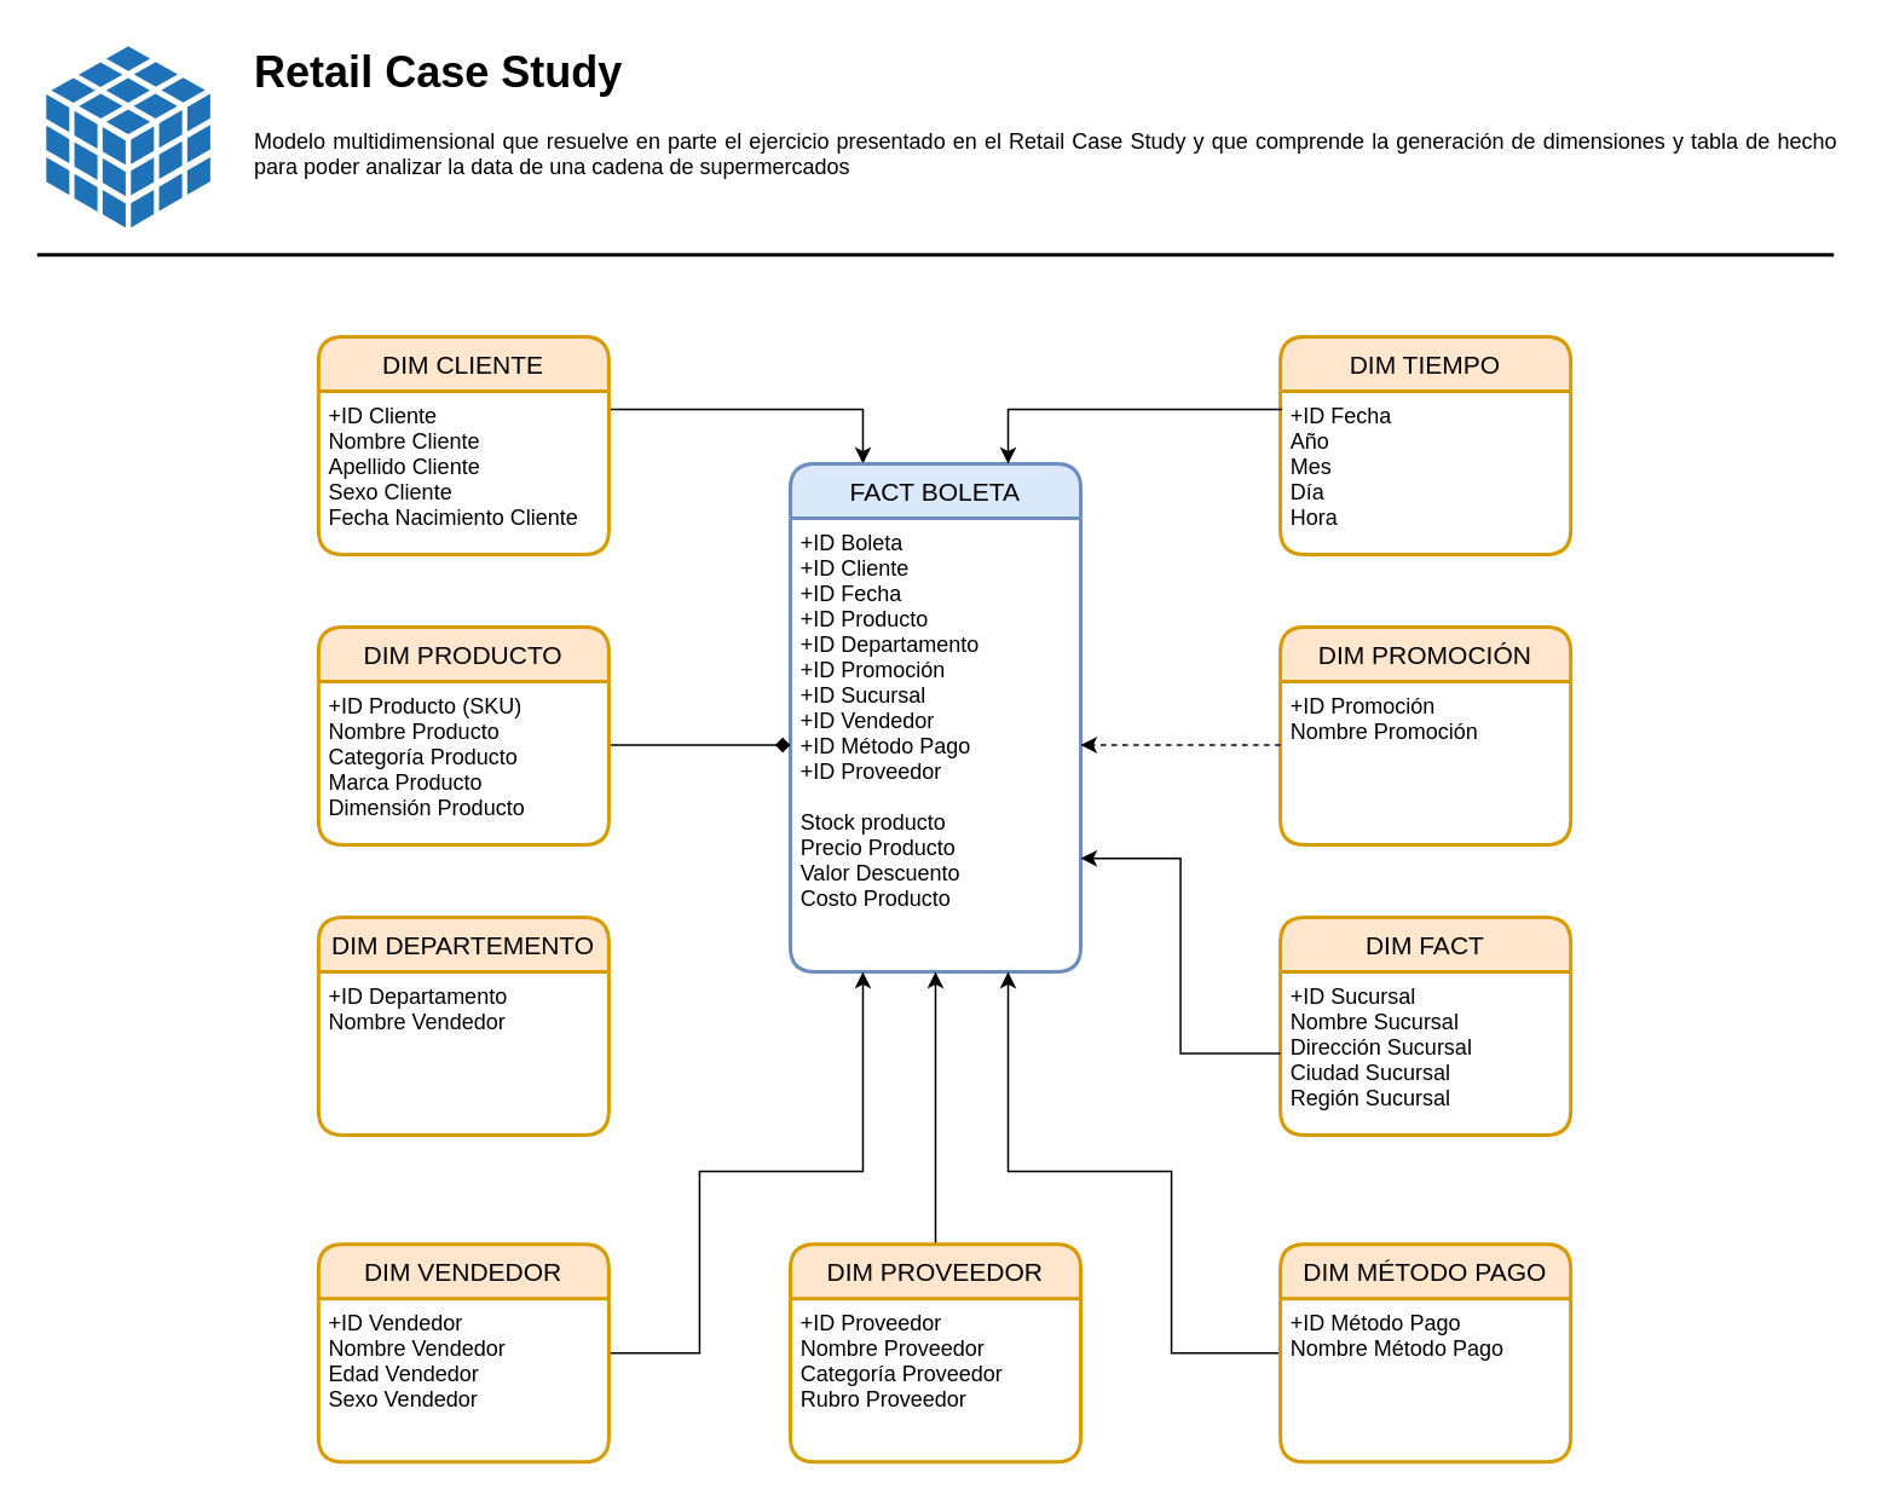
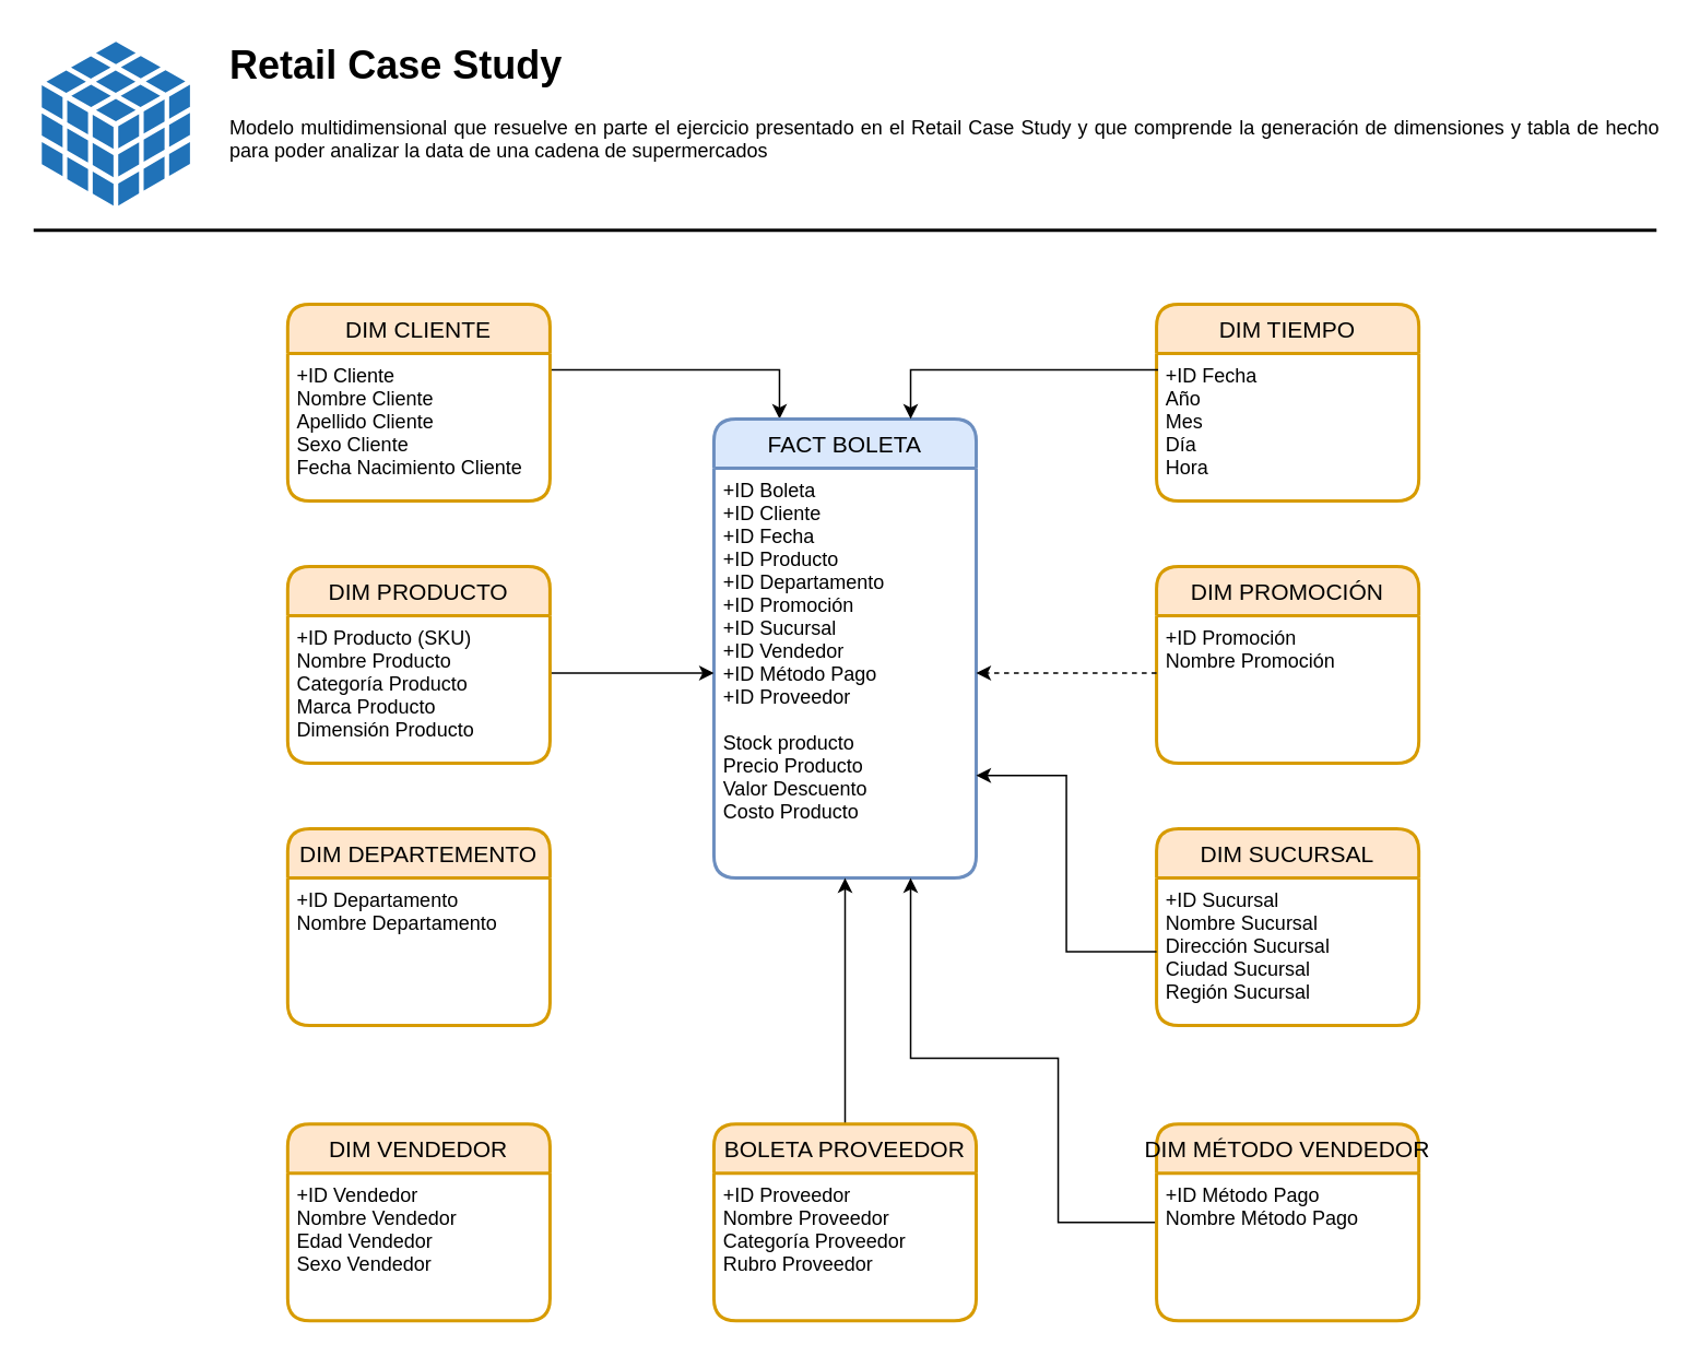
  <mxCell id="0" />
  <mxCell id="1" parent="0" />
  <mxCell id="2" style="edgeStyle=orthogonalEdgeStyle;rounded=0;orthogonalLoop=1;jettySize=auto;html=1;exitX=1;exitY=0.5;exitDx=0;exitDy=0;entryX=0.25;entryY=0;entryDx=0;entryDy=0;" edge="1" parent="1" source="3" target="5"><mxGeometry relative="1" as="geometry"><Array as="points"><mxPoint x="335" y="225" /><mxPoint x="475" y="225" /></Array></mxGeometry></mxCell>
  <mxCell id="3" value="DIM CLIENTE" style="swimlane;childLayout=stackLayout;horizontal=1;startSize=30;horizontalStack=0;rounded=1;fontSize=14;fontStyle=0;strokeWidth=2;resizeParent=0;resizeLast=1;shadow=0;dashed=0;align=center;fillColor=#ffe6cc;strokeColor=#d79b00;" parent="1" vertex="1"><mxGeometry x="175" y="185" width="160" height="120" as="geometry" /></mxCell>
  <mxCell id="4" value="+ID Cliente&#10;Nombre Cliente&#10;Apellido Cliente&#10;Sexo Cliente&#10;Fecha Nacimiento Cliente&#10;" style="align=left;strokeColor=none;fillColor=none;spacingLeft=4;fontSize=12;verticalAlign=top;resizable=0;rotatable=0;part=1;" parent="3" vertex="1"><mxGeometry y="30" width="160" height="90" as="geometry" /></mxCell>
  <mxCell id="5" value="FACT BOLETA" style="swimlane;childLayout=stackLayout;horizontal=1;startSize=30;horizontalStack=0;rounded=1;fontSize=14;fontStyle=0;strokeWidth=2;resizeParent=0;resizeLast=1;shadow=0;dashed=0;align=center;fillColor=#dae8fc;strokeColor=#6c8ebf;" parent="1" vertex="1"><mxGeometry x="435" y="255" width="160" height="280" as="geometry" /></mxCell>
  <mxCell id="6" value="+ID Boleta&#10;+ID Cliente&#10;+ID Fecha&#10;+ID Producto&#10;+ID Departamento&#10;+ID Promoción&#10;+ID Sucursal&#10;+ID Vendedor&#10;+ID Método Pago&#10;+ID Proveedor&#10;&#10;Stock producto&#10;Precio Producto&#10;Valor Descuento&#10;Costo Producto&#10;" style="align=left;strokeColor=none;fillColor=none;spacingLeft=4;fontSize=12;verticalAlign=top;resizable=0;rotatable=0;part=1;" parent="5" vertex="1"><mxGeometry y="30" width="160" height="250" as="geometry" /></mxCell>
  <mxCell id="7" value="&lt;h1&gt;Retail Case Study&lt;br&gt;&lt;/h1&gt;&lt;p align=&quot;justify&quot;&gt;Modelo multidimensional que resuelve en parte el ejercicio presentado en el Retail Case Study y que comprende la generación de dimensiones y tabla de hecho para poder analizar la data de una cadena de supermercados&lt;br&gt;&lt;/p&gt;" style="text;html=1;strokeColor=none;fillColor=none;spacing=5;spacingTop=-20;whiteSpace=wrap;overflow=hidden;rounded=0;" parent="1" vertex="1"><mxGeometry x="135" y="20" width="880" height="90" as="geometry" /></mxCell>
  <mxCell id="8" value="DIM TIEMPO" style="swimlane;childLayout=stackLayout;horizontal=1;startSize=30;horizontalStack=0;rounded=1;fontSize=14;fontStyle=0;strokeWidth=2;resizeParent=0;resizeLast=1;shadow=0;dashed=0;align=center;fillColor=#ffe6cc;strokeColor=#d79b00;" parent="1" vertex="1"><mxGeometry x="705" y="185" width="160" height="120" as="geometry" /></mxCell>
  <mxCell id="9" value="+ID Fecha&#10;Año&#10;Mes&#10;Día&#10;Hora&#10;" style="align=left;strokeColor=none;fillColor=none;spacingLeft=4;fontSize=12;verticalAlign=top;resizable=0;rotatable=0;part=1;" parent="8" vertex="1"><mxGeometry y="30" width="160" height="90" as="geometry" /></mxCell>
  <mxCell id="10" style="edgeStyle=orthogonalEdgeStyle;rounded=0;orthogonalLoop=1;jettySize=auto;html=1;entryX=0.75;entryY=0;entryDx=0;entryDy=0;exitX=0.006;exitY=0.111;exitDx=0;exitDy=0;exitPerimeter=0;" parent="1" source="9" target="5" edge="1"><mxGeometry relative="1" as="geometry" /></mxCell>
- <mxCell id="11" style="edgeStyle=orthogonalEdgeStyle;rounded=0;orthogonalLoop=1;jettySize=auto;html=1;exitX=1;exitY=0.5;exitDx=0;exitDy=0;entryX=0;entryY=0.5;entryDx=0;entryDy=0;endArrow=diamond;" edge="1" parent="1" source="12" target="6"><mxGeometry relative="1" as="geometry"><Array as="points"><mxPoint x="335" y="410" /></Array></mxGeometry></mxCell>
+ <mxCell id="11" style="edgeStyle=orthogonalEdgeStyle;rounded=0;orthogonalLoop=1;jettySize=auto;html=1;exitX=1;exitY=0.5;exitDx=0;exitDy=0;entryX=0;entryY=0.5;entryDx=0;entryDy=0;" edge="1" parent="1" source="12" target="6"><mxGeometry relative="1" as="geometry"><Array as="points"><mxPoint x="335" y="410" /></Array></mxGeometry></mxCell>
  <mxCell id="12" value="DIM PRODUCTO" style="swimlane;childLayout=stackLayout;horizontal=1;startSize=30;horizontalStack=0;rounded=1;fontSize=14;fontStyle=0;strokeWidth=2;resizeParent=0;resizeLast=1;shadow=0;dashed=0;align=center;fillColor=#ffe6cc;strokeColor=#d79b00;" parent="1" vertex="1"><mxGeometry x="175" y="345" width="160" height="120" as="geometry" /></mxCell>
  <mxCell id="13" value="+ID Producto (SKU)&#10;Nombre Producto&#10;Categoría Producto&#10;Marca Producto&#10;Dimensión Producto&#10;" style="align=left;strokeColor=none;fillColor=none;spacingLeft=4;fontSize=12;verticalAlign=top;resizable=0;rotatable=0;part=1;" parent="12" vertex="1"><mxGeometry y="30" width="160" height="90" as="geometry" /></mxCell>
  <mxCell id="14" value="DIM DEPARTEMENTO" style="swimlane;childLayout=stackLayout;horizontal=1;startSize=30;horizontalStack=0;rounded=1;fontSize=14;fontStyle=0;strokeWidth=2;resizeParent=0;resizeLast=1;shadow=0;dashed=0;align=center;fillColor=#ffe6cc;strokeColor=#d79b00;" parent="1" vertex="1"><mxGeometry x="175" y="505" width="160" height="120" as="geometry" /></mxCell>
- <mxCell id="15" value="+ID Departamento&#10;Nombre Vendedor&#10;" style="align=left;strokeColor=none;fillColor=none;spacingLeft=4;fontSize=12;verticalAlign=top;resizable=0;rotatable=0;part=1;" parent="14" vertex="1"><mxGeometry y="30" width="160" height="90" as="geometry" /></mxCell>
+ <mxCell id="15" value="+ID Departamento&#10;Nombre Departamento&#10;" style="align=left;strokeColor=none;fillColor=none;spacingLeft=4;fontSize=12;verticalAlign=top;resizable=0;rotatable=0;part=1;" parent="14" vertex="1"><mxGeometry y="30" width="160" height="90" as="geometry" /></mxCell>
  <mxCell id="16" value="DIM PROMOCIÓN" style="swimlane;childLayout=stackLayout;horizontal=1;startSize=30;horizontalStack=0;rounded=1;fontSize=14;fontStyle=0;strokeWidth=2;resizeParent=0;resizeLast=1;shadow=0;dashed=0;align=center;fillColor=#ffe6cc;strokeColor=#d79b00;" parent="1" vertex="1"><mxGeometry x="705" y="345" width="160" height="120" as="geometry" /></mxCell>
  <mxCell id="17" value="+ID Promoción&#10;Nombre Promoción&#10;" style="align=left;strokeColor=none;fillColor=none;spacingLeft=4;fontSize=12;verticalAlign=top;resizable=0;rotatable=0;part=1;" parent="16" vertex="1"><mxGeometry y="30" width="160" height="90" as="geometry" /></mxCell>
  <mxCell id="18" style="edgeStyle=orthogonalEdgeStyle;rounded=0;orthogonalLoop=1;jettySize=auto;html=1;dashed=1;" parent="1" source="17" target="6" edge="1"><mxGeometry relative="1" as="geometry"><Array as="points"><mxPoint x="675" y="410" /><mxPoint x="675" y="410" /></Array></mxGeometry></mxCell>
- <mxCell id="19" value="DIM FACT" style="swimlane;childLayout=stackLayout;horizontal=1;startSize=30;horizontalStack=0;rounded=1;fontSize=14;fontStyle=0;strokeWidth=2;resizeParent=0;resizeLast=1;shadow=0;dashed=0;align=center;fillColor=#ffe6cc;strokeColor=#d79b00;" parent="1" vertex="1"><mxGeometry x="705" y="505" width="160" height="120" as="geometry" /></mxCell>
+ <mxCell id="19" value="DIM SUCURSAL" style="swimlane;childLayout=stackLayout;horizontal=1;startSize=30;horizontalStack=0;rounded=1;fontSize=14;fontStyle=0;strokeWidth=2;resizeParent=0;resizeLast=1;shadow=0;dashed=0;align=center;fillColor=#ffe6cc;strokeColor=#d79b00;" parent="1" vertex="1"><mxGeometry x="705" y="505" width="160" height="120" as="geometry" /></mxCell>
  <mxCell id="20" value="+ID Sucursal&#10;Nombre Sucursal&#10;Dirección Sucursal&#10;Ciudad Sucursal&#10;Región Sucursal&#10;" style="align=left;strokeColor=none;fillColor=none;spacingLeft=4;fontSize=12;verticalAlign=top;resizable=0;rotatable=0;part=1;" parent="19" vertex="1"><mxGeometry y="30" width="160" height="90" as="geometry" /></mxCell>
  <mxCell id="21" style="edgeStyle=orthogonalEdgeStyle;rounded=0;orthogonalLoop=1;jettySize=auto;html=1;entryX=1;entryY=0.75;entryDx=0;entryDy=0;" parent="1" source="20" target="6" edge="1"><mxGeometry relative="1" as="geometry" /></mxCell>
- <mxCell id="22" style="edgeStyle=orthogonalEdgeStyle;rounded=0;orthogonalLoop=1;jettySize=auto;html=1;exitX=1;exitY=0.5;exitDx=0;exitDy=0;entryX=0.25;entryY=1;entryDx=0;entryDy=0;" edge="1" parent="1" source="23" target="5"><mxGeometry relative="1" as="geometry"><Array as="points"><mxPoint x="385" y="745" /><mxPoint x="385" y="645" /><mxPoint x="475" y="645" /></Array></mxGeometry></mxCell>
  <mxCell id="23" value="DIM VENDEDOR" style="swimlane;childLayout=stackLayout;horizontal=1;startSize=30;horizontalStack=0;rounded=1;fontSize=14;fontStyle=0;strokeWidth=2;resizeParent=0;resizeLast=1;shadow=0;dashed=0;align=center;fillColor=#ffe6cc;strokeColor=#d79b00;" parent="1" vertex="1"><mxGeometry x="175" y="685" width="160" height="120" as="geometry" /></mxCell>
  <mxCell id="24" value="+ID Vendedor&#10;Nombre Vendedor&#10;Edad Vendedor&#10;Sexo Vendedor&#10;&#10;" style="align=left;strokeColor=none;fillColor=none;spacingLeft=4;fontSize=12;verticalAlign=top;resizable=0;rotatable=0;part=1;" parent="23" vertex="1"><mxGeometry y="30" width="160" height="90" as="geometry" /></mxCell>
  <mxCell id="25" style="edgeStyle=orthogonalEdgeStyle;rounded=0;orthogonalLoop=1;jettySize=auto;html=1;exitX=0.5;exitY=0;exitDx=0;exitDy=0;entryX=0.5;entryY=1;entryDx=0;entryDy=0;" edge="1" parent="1" source="26" target="6"><mxGeometry relative="1" as="geometry" /></mxCell>
- <mxCell id="26" value="DIM PROVEEDOR" style="swimlane;childLayout=stackLayout;horizontal=1;startSize=30;horizontalStack=0;rounded=1;fontSize=14;fontStyle=0;strokeWidth=2;resizeParent=0;resizeLast=1;shadow=0;dashed=0;align=center;fillColor=#ffe6cc;strokeColor=#d79b00;" parent="1" vertex="1"><mxGeometry x="435" y="685" width="160" height="120" as="geometry" /></mxCell>
+ <mxCell id="26" value="BOLETA PROVEEDOR" style="swimlane;childLayout=stackLayout;horizontal=1;startSize=30;horizontalStack=0;rounded=1;fontSize=14;fontStyle=0;strokeWidth=2;resizeParent=0;resizeLast=1;shadow=0;dashed=0;align=center;fillColor=#ffe6cc;strokeColor=#d79b00;" parent="1" vertex="1"><mxGeometry x="435" y="685" width="160" height="120" as="geometry" /></mxCell>
  <mxCell id="27" value="+ID Proveedor&#10;Nombre Proveedor&#10;Categoría Proveedor&#10;Rubro Proveedor&#10;" style="align=left;strokeColor=none;fillColor=none;spacingLeft=4;fontSize=12;verticalAlign=top;resizable=0;rotatable=0;part=1;" parent="26" vertex="1"><mxGeometry y="30" width="160" height="90" as="geometry" /></mxCell>
  <mxCell id="28" value="" style="sketch=0;shadow=0;dashed=0;html=1;strokeColor=none;labelPosition=center;verticalLabelPosition=bottom;verticalAlign=top;outlineConnect=0;align=center;shape=mxgraph.office.databases.database_cube;fillColor=#2072B8;aspect=fixed;" parent="1" vertex="1"><mxGeometry x="25" y="25" width="90.38" height="100" as="geometry" /></mxCell>
  <mxCell id="29" value="" style="line;strokeWidth=2;html=1;" parent="1" vertex="1"><mxGeometry x="20" y="135" width="990" height="10" as="geometry" /></mxCell>
  <mxCell id="30" style="edgeStyle=orthogonalEdgeStyle;rounded=0;orthogonalLoop=1;jettySize=auto;html=1;entryX=0.75;entryY=1;entryDx=0;entryDy=0;" edge="1" parent="1" source="31" target="5"><mxGeometry relative="1" as="geometry"><Array as="points"><mxPoint x="645" y="645" /><mxPoint x="555" y="645" /></Array></mxGeometry></mxCell>
- <mxCell id="31" value="DIM MÉTODO PAGO" style="swimlane;childLayout=stackLayout;horizontal=1;startSize=30;horizontalStack=0;rounded=1;fontSize=14;fontStyle=0;strokeWidth=2;resizeParent=0;resizeLast=1;shadow=0;dashed=0;align=center;fillColor=#ffe6cc;strokeColor=#d79b00;" vertex="1" parent="1"><mxGeometry x="705" y="685" width="160" height="120" as="geometry" /></mxCell>
+ <mxCell id="31" value="DIM MÉTODO VENDEDOR" style="swimlane;childLayout=stackLayout;horizontal=1;startSize=30;horizontalStack=0;rounded=1;fontSize=14;fontStyle=0;strokeWidth=2;resizeParent=0;resizeLast=1;shadow=0;dashed=0;align=center;fillColor=#ffe6cc;strokeColor=#d79b00;" vertex="1" parent="1"><mxGeometry x="705" y="685" width="160" height="120" as="geometry" /></mxCell>
  <mxCell id="32" value="+ID Método Pago&#10;Nombre Método Pago&#10;" style="align=left;strokeColor=none;fillColor=none;spacingLeft=4;fontSize=12;verticalAlign=top;resizable=0;rotatable=0;part=1;" vertex="1" parent="31"><mxGeometry y="30" width="160" height="90" as="geometry" /></mxCell>
